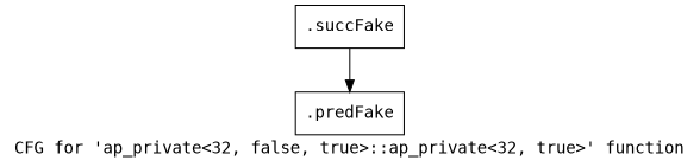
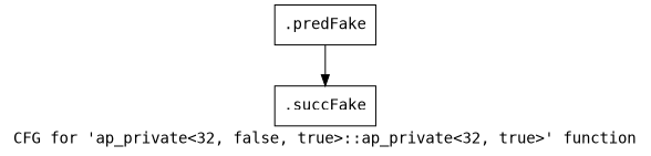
  digraph {
    label="CFG for 'ap_private\<32, false, true\>::ap_private\<32, true\>' function"
    fontname="DejaVu Sans Mono"
    node [shape=record fontname="DejaVu Sans Mono"]
    n1 [label="{.predFake}"]
    n2 [filename="/media/miguel/NewVolume/Linux/Xilinx/Vitis_HLS/2020.2/include/etc/ap_private.h" label="{.succFake}" linenumber=1890]
-   n2 -> n1 [execusionnum=129 filename="/media/miguel/NewVolume/Linux/Xilinx/Vitis_HLS/2020.2/include/etc/ap_private.h" fontname="DejaVu Sans Mono"]
+   n1 -> n2 [execusionnum=129 filename="/media/miguel/NewVolume/Linux/Xilinx/Vitis_HLS/2020.2/include/etc/ap_private.h" fontname="DejaVu Sans Mono"]
  }
